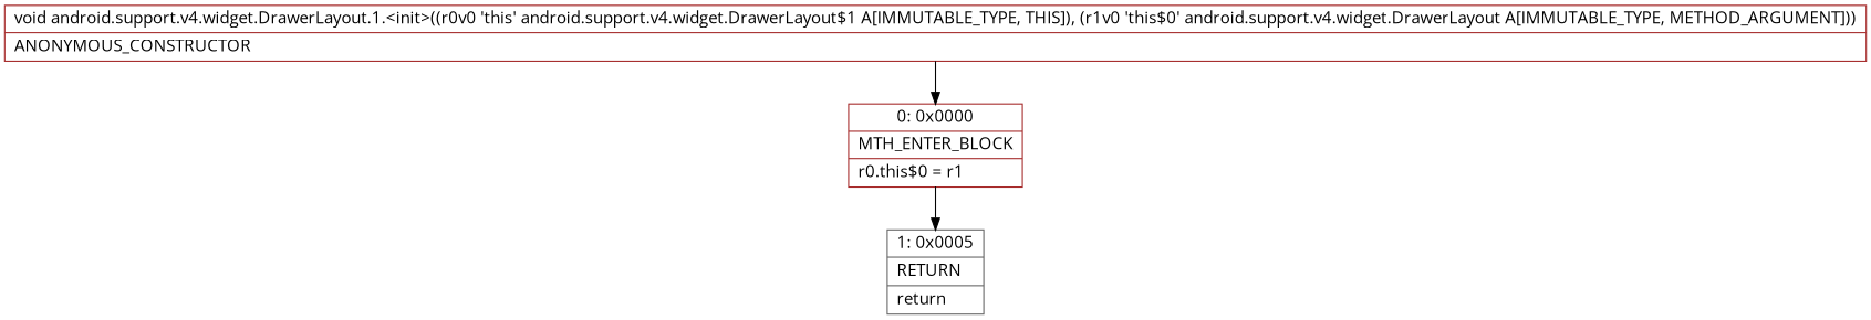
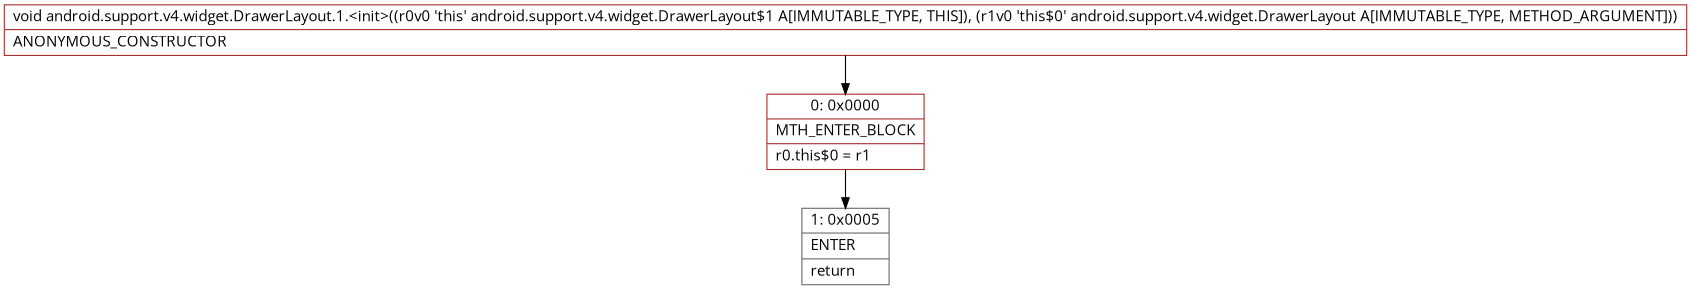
  digraph {
    fontname="Open Sans"
    node [shape=record color=brown fontname="Open Sans"]
    edge [color=black fontname="Open Sans"]
    n1 [label="{0\:\ 0x0000|MTH_ENTER_BLOCK\l|r0.this$0 = r1\l}"]
-   n2 [label="{1\:\ 0x0005|RETURN\l|return\l}" color=gray40]
+   n2 [label="{1\:\ 0x0005|ENTER\l|return\l}" color=gray40]
    n3 [label="{void android.support.v4.widget.DrawerLayout.1.\<init\>((r0v0 'this' android.support.v4.widget.DrawerLayout$1 A[IMMUTABLE_TYPE, THIS]), (r1v0 'this$0' android.support.v4.widget.DrawerLayout A[IMMUTABLE_TYPE, METHOD_ARGUMENT]))  | ANONYMOUS_CONSTRUCTOR\l}"]
    n1 -> n2
    n3 -> n1
  }
